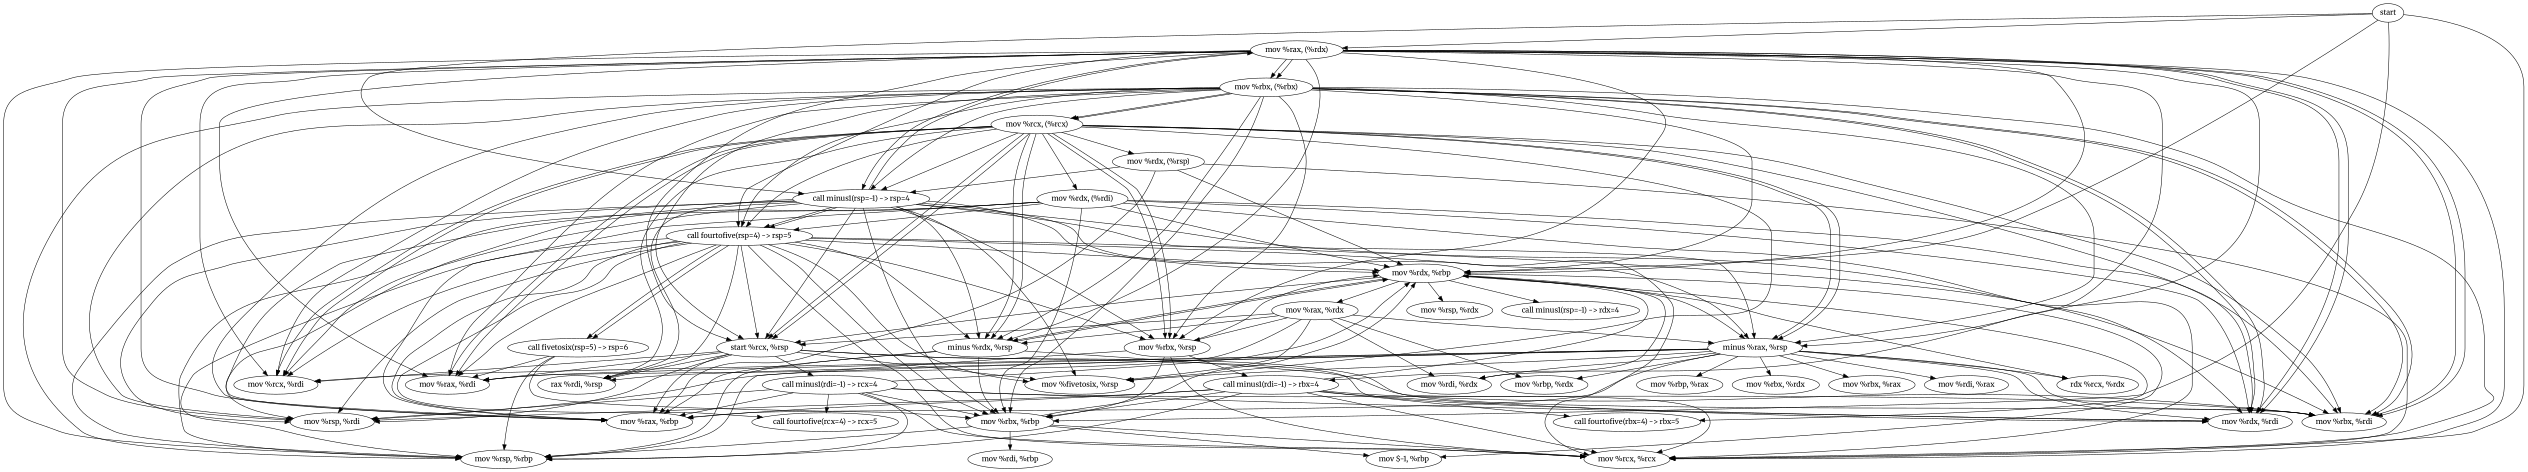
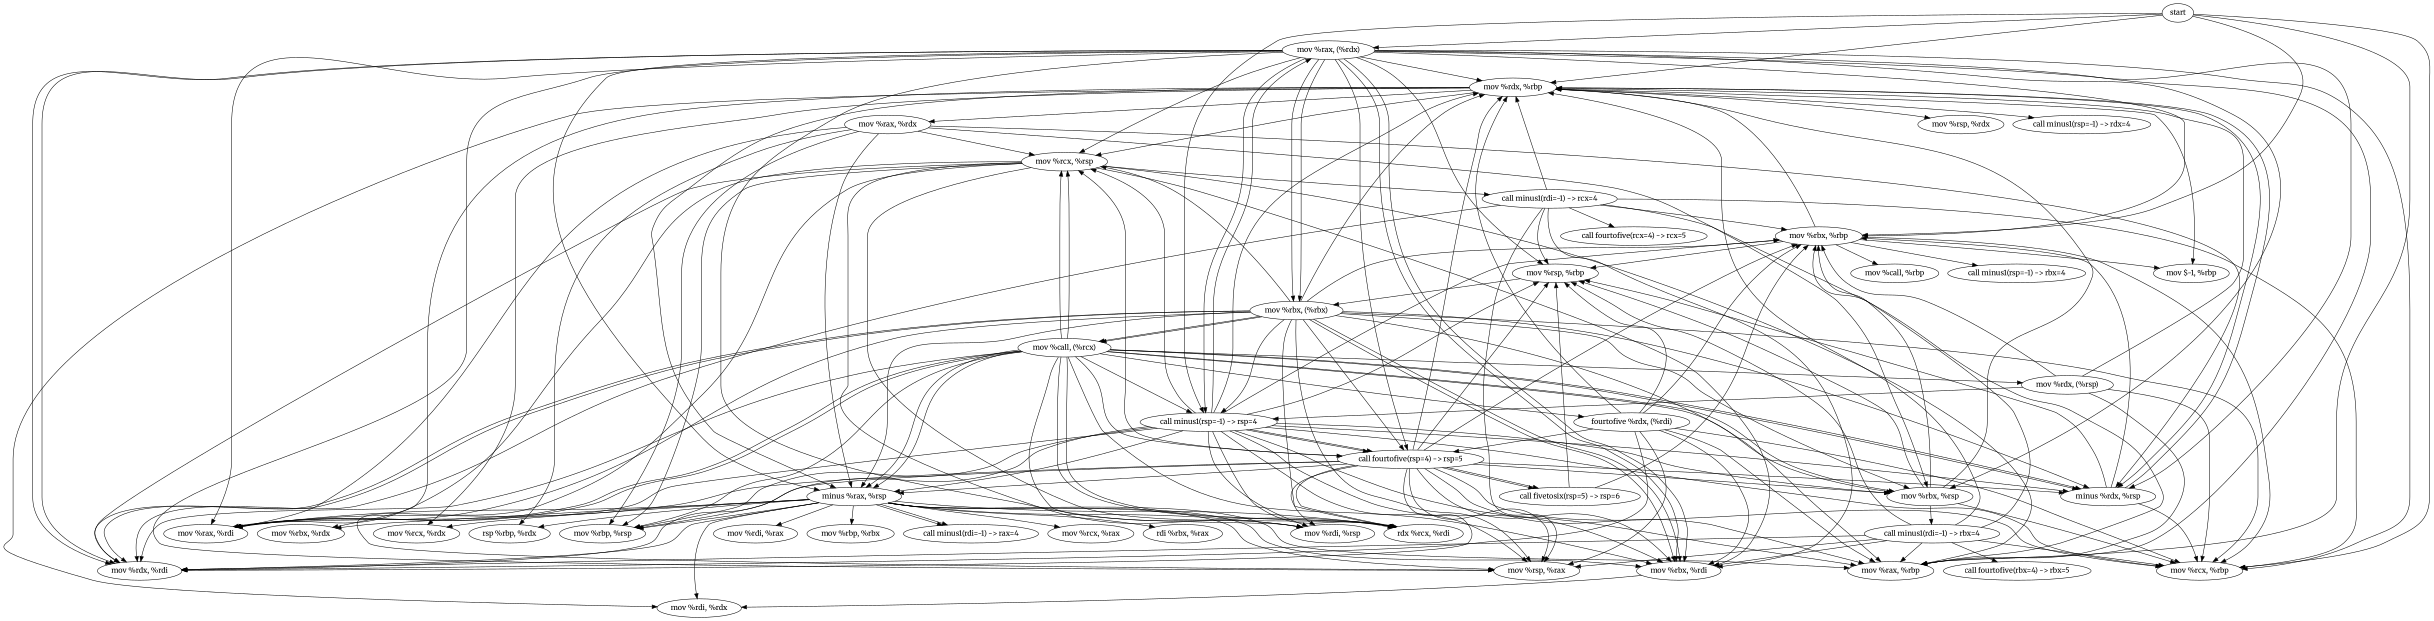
  digraph {
    fontname=Merriweather
    node [fontname=Merriweather]
    edge [fontname=Merriweather]
    start
    "mov %rax, (%rdx)"
    "mov %rax, %rbp"
-   "mov %rcx, %rbp" [label="mov %rcx, %rcx"]
+   "mov %rcx, %rbp"
    "mov %rdx, %rbp"
    "mov %rbx, %rbp"
    "call minus1(rsp=-1) -> rsp=4"
    "mov %rbx, (%rbx)"
    n9 [label="minus %rax, %rsp"]
-   "mov %rcx, %rsp" [label="start %rcx, %rsp"]
+   "mov %rcx, %rsp"
    n11 [label="minus %rdx, %rsp"]
    "mov %rbx, %rsp"
    "mov %rax, %rdi"
    "mov %rsp, %rbp"
-   "mov %rcx, %rdi"
+   "mov %rcx, %rdi" [label="rdx %rcx, %rdi"]
    "mov %rdx, %rdi"
    "mov %rbx, %rdi"
-   "mov %rsp, %rdi"
+   "mov %rsp, %rdi" [label="mov %rsp, %rax"]
    "call fourtofive(rsp=4) -> rsp=5"
    "mov $-1, %rbp"
    "mov %rax, %rdx"
    "mov %rdi, %rdx"
-   "mov %rcx, %rdx" [label="rdx %rcx, %rdx"]
+   "mov %rcx, %rdx"
    "mov %rbx, %rdx"
    "mov %rsp, %rdx"
    "call minus1(rsp=-1) -> rdx=4"
-   "mov %rdi, %rbp"
-   "mov %rbp, %rsp" [label="mov %fivetosix, %rsp"]
-   "mov %rdi, %rsp" [label="rax %rdi, %rsp"]
-   "mov %rcx, (%rcx)"
-   "mov %rbp, %rdx"
-   "mov %rbx, %rax"
+   "mov %rdi, %rbp" [label="mov %call, %rbp"]
+   "call minus1(rsp=-1) -> rbx=4"
+   "mov %rbp, %rsp"
+   "mov %rdi, %rsp"
+   "mov %rcx, (%rcx)" [label="mov %call, (%rcx)"]
+   "mov %rbp, %rdx" [label="rsp %rbp, %rdx"]
+   "mov %rcx, %rax"
+   "mov %rbx, %rax" [label="rdi %rbx, %rax"]
    "mov %rdi, %rax"
-   "mov %rbp, %rax"
+   "mov %rbp, %rax" [label="mov %rbp, %rbx"]
+   "call minus1(rdi=-1) -> rax=4"
    "call minus1(rdi=-1) -> rcx=4"
    "call minus1(rdi=-1) -> rbx=4"
    "call fivetosix(rsp=5) -> rsp=6"
    "mov %rdx, (%rsp)"
-   "mov %rdx, (%rdi)"
+   "mov %rdx, (%rdi)" [label="fourtofive %rdx, (%rdi)"]
    "call fourtofive(rcx=4) -> rcx=5"
    "call fourtofive(rbx=4) -> rbx=5"
    start -> "mov %rax, (%rdx)"
-   n11 -> "mov %rax, %rbp"
+   start -> "mov %rax, %rbp"
    start -> "mov %rcx, %rbp"
    start -> "mov %rdx, %rbp"
    start -> "mov %rbx, %rbp"
    start -> "call minus1(rsp=-1) -> rsp=4"
    "mov %rax, (%rdx)" -> "mov %rax, %rbp"
    "mov %rax, (%rdx)" -> "mov %rcx, %rbp"
    "mov %rax, (%rdx)" -> "mov %rdx, %rbp"
-   "mov %rax, (%rdx)" -> "call minus1(rdi=-1) -> rbx=4"
+   "mov %rax, (%rdx)" -> "mov %rbx, %rbp"
    "mov %rax, (%rdx)" -> "call minus1(rsp=-1) -> rsp=4"
    "mov %rax, (%rdx)" -> "mov %rbx, (%rbx)"
    "mov %rax, (%rdx)" -> "mov %rbx, (%rbx)"
    "mov %rax, (%rdx)" -> n9
    "mov %rax, (%rdx)" -> "mov %rcx, %rsp"
    "mov %rax, (%rdx)" -> n11
    "mov %rax, (%rdx)" -> "mov %rbx, %rsp"
    "mov %rax, (%rdx)" -> "mov %rax, %rdi"
    "mov %rax, (%rdx)" -> "mov %rsp, %rbp"
    "mov %rax, (%rdx)" -> "mov %rcx, %rdi"
    "mov %rax, (%rdx)" -> "mov %rdx, %rdi"
    "mov %rax, (%rdx)" -> "mov %rdx, %rdi"
    "mov %rax, (%rdx)" -> "mov %rbx, %rdi"
    "mov %rax, (%rdx)" -> "mov %rbx, %rdi"
    "mov %rax, (%rdx)" -> "mov %rsp, %rdi"
    "mov %rax, (%rdx)" -> "call fourtofive(rsp=4) -> rsp=5"
    "mov %rdx, %rbp" -> n9
    "mov %rdx, %rbp" -> "mov %rcx, %rsp"
    "mov %rdx, %rbp" -> n11
    "mov %rdx, %rbp" -> "mov $-1, %rbp"
    "mov %rdx, %rbp" -> "mov %rax, %rdx"
    "mov %rdx, %rbp" -> "mov %rdi, %rdx"
    "mov %rdx, %rbp" -> "mov %rcx, %rdx"
-   "mov %rdx, %rbp" -> "call fourtofive(rbx=4) -> rbx=5"
+   "mov %rdx, %rbp" -> "mov %rbx, %rdx"
    "mov %rdx, %rbp" -> "mov %rsp, %rdx"
    "mov %rdx, %rbp" -> "call minus1(rsp=-1) -> rdx=4"
    "mov %rbx, %rbp" -> "mov %rcx, %rbp"
    "mov %rbx, %rbp" -> "mov %rdx, %rbp"
    "mov %rbx, %rbp" -> "mov %rsp, %rbp"
    "mov %rbx, %rbp" -> "mov $-1, %rbp"
    "mov %rbx, %rbp" -> "mov %rdi, %rbp"
+   "mov %rbx, %rbp" -> "call minus1(rsp=-1) -> rbx=4"
    "call minus1(rsp=-1) -> rsp=4" -> "mov %rax, (%rdx)"
    "call minus1(rsp=-1) -> rsp=4" -> "mov %rax, %rbp"
    "call minus1(rsp=-1) -> rsp=4" -> "mov %rcx, %rbp"
    "call minus1(rsp=-1) -> rsp=4" -> "mov %rdx, %rbp"
    "call minus1(rsp=-1) -> rsp=4" -> "mov %rbx, %rbp"
    "call minus1(rsp=-1) -> rsp=4" -> n9
    "call minus1(rsp=-1) -> rsp=4" -> "mov %rcx, %rsp"
    "call minus1(rsp=-1) -> rsp=4" -> n11
    "call minus1(rsp=-1) -> rsp=4" -> "mov %rbx, %rsp"
-   "call fivetosix(rsp=5) -> rsp=6" -> "mov %rax, %rdi"
+   "call minus1(rsp=-1) -> rsp=4" -> "mov %rax, %rdi"
    "call minus1(rsp=-1) -> rsp=4" -> "mov %rsp, %rbp"
    "call minus1(rsp=-1) -> rsp=4" -> "mov %rcx, %rdi"
    "call minus1(rsp=-1) -> rsp=4" -> "mov %rdx, %rdi"
+   "call minus1(rsp=-1) -> rsp=4" -> "mov %rbx, %rdi"
    "call minus1(rsp=-1) -> rsp=4" -> "mov %rsp, %rdi"
    "call minus1(rsp=-1) -> rsp=4" -> "call fourtofive(rsp=4) -> rsp=5"
    "call minus1(rsp=-1) -> rsp=4" -> "call fourtofive(rsp=4) -> rsp=5"
    "call minus1(rsp=-1) -> rsp=4" -> "mov %rbp, %rsp"
    "call minus1(rsp=-1) -> rsp=4" -> "mov %rdi, %rsp"
    "mov %rbx, (%rbx)" -> "mov %rax, %rbp"
    "mov %rbx, (%rbx)" -> "mov %rcx, %rbp"
    "mov %rbx, (%rbx)" -> "mov %rdx, %rbp"
    "mov %rbx, (%rbx)" -> "mov %rbx, %rbp"
    "mov %rbx, (%rbx)" -> "call minus1(rsp=-1) -> rsp=4"
    "mov %rbx, (%rbx)" -> n9
    "mov %rbx, (%rbx)" -> "mov %rcx, %rsp"
    "mov %rbx, (%rbx)" -> n11
    "mov %rbx, (%rbx)" -> "mov %rbx, %rsp"
    "mov %rbx, (%rbx)" -> "mov %rax, %rdi"
-   "mov %rbx, (%rbx)" -> "mov %rsp, %rbp"
+   "mov %rsp, %rbp" -> "mov %rbx, (%rbx)"
    "mov %rbx, (%rbx)" -> "mov %rcx, %rdi"
    "mov %rbx, (%rbx)" -> "mov %rdx, %rdi"
    "mov %rbx, (%rbx)" -> "mov %rdx, %rdi"
    "mov %rbx, (%rbx)" -> "mov %rbx, %rdi"
    "mov %rbx, (%rbx)" -> "mov %rbx, %rdi"
    "mov %rbx, (%rbx)" -> "mov %rsp, %rdi"
    "mov %rbx, (%rbx)" -> "call fourtofive(rsp=4) -> rsp=5"
    "mov %rbx, (%rbx)" -> "mov %rcx, (%rcx)"
    "mov %rbx, (%rbx)" -> "mov %rcx, (%rcx)"
    n9 -> "mov %rax, %rbp"
    n9 -> "mov %rax, %rdi"
    n9 -> "mov %rcx, %rdi"
    n9 -> "mov %rdx, %rdi"
    n9 -> "mov %rbx, %rdi"
    n9 -> "mov %rsp, %rdi"
    n9 -> "mov %rdi, %rdx"
    n9 -> "mov %rcx, %rdx"
    n9 -> "mov %rbx, %rdx"
    n9 -> "mov %rbp, %rsp"
    n9 -> "mov %rdi, %rsp"
    n9 -> "mov %rbp, %rdx"
+   n9 -> "mov %rcx, %rax"
    n9 -> "mov %rbx, %rax"
    n9 -> "mov %rdi, %rax"
    n9 -> "mov %rbp, %rax"
+   n9 -> "call minus1(rdi=-1) -> rax=4"
+   n9 -> "call minus1(rdi=-1) -> rax=4"
    "mov %rcx, %rsp" -> "mov %rax, %rbp"
    "mov %rcx, %rsp" -> "mov %rax, %rdi"
    "mov %rcx, %rsp" -> "mov %rcx, %rdi"
    "mov %rcx, %rsp" -> "mov %rdx, %rdi"
    "mov %rcx, %rsp" -> "mov %rbx, %rdi"
    "mov %rcx, %rsp" -> "mov %rsp, %rdi"
    "mov %rcx, %rsp" -> "mov %rbp, %rsp"
    "mov %rcx, %rsp" -> "mov %rdi, %rsp"
    "mov %rcx, %rsp" -> "call minus1(rdi=-1) -> rcx=4"
    n11 -> "mov %rcx, %rbp"
    n11 -> "mov %rdx, %rbp"
    n11 -> "mov %rbx, %rbp"
    n11 -> "mov %rsp, %rbp"
    "mov %rbx, %rsp" -> "mov %rcx, %rbp"
    "mov %rbx, %rsp" -> "mov %rdx, %rbp"
    "mov %rbx, %rsp" -> "mov %rbx, %rbp"
    "mov %rbx, %rsp" -> "mov %rsp, %rbp"
    "mov %rbx, %rsp" -> "call minus1(rdi=-1) -> rbx=4"
    "call fourtofive(rsp=4) -> rsp=5" -> "mov %rax, %rbp"
    "call fourtofive(rsp=4) -> rsp=5" -> "mov %rcx, %rbp"
    "call fourtofive(rsp=4) -> rsp=5" -> "mov %rdx, %rbp"
    "call fourtofive(rsp=4) -> rsp=5" -> "mov %rbx, %rbp"
    "call fourtofive(rsp=4) -> rsp=5" -> n9
    "call fourtofive(rsp=4) -> rsp=5" -> "mov %rcx, %rsp"
    "call fourtofive(rsp=4) -> rsp=5" -> n11
    "call fourtofive(rsp=4) -> rsp=5" -> "mov %rbx, %rsp"
    "call fourtofive(rsp=4) -> rsp=5" -> "mov %rax, %rdi"
    "call fourtofive(rsp=4) -> rsp=5" -> "mov %rsp, %rbp"
    "call fourtofive(rsp=4) -> rsp=5" -> "mov %rcx, %rdi"
-   "call fourtofive(rsp=4) -> rsp=5" -> "call fourtofive(rcx=4) -> rcx=5"
+   "call fourtofive(rsp=4) -> rsp=5" -> "mov %rdx, %rdi"
    "call fourtofive(rsp=4) -> rsp=5" -> "mov %rbx, %rdi"
    "call fourtofive(rsp=4) -> rsp=5" -> "mov %rsp, %rdi"
    "call fourtofive(rsp=4) -> rsp=5" -> "mov %rbp, %rsp"
    "call fourtofive(rsp=4) -> rsp=5" -> "mov %rdi, %rsp"
    "call fourtofive(rsp=4) -> rsp=5" -> "call fivetosix(rsp=5) -> rsp=6"
    "call fourtofive(rsp=4) -> rsp=5" -> "call fivetosix(rsp=5) -> rsp=6"
    "mov %rax, %rdx" -> n9
    "mov %rax, %rdx" -> "mov %rcx, %rsp"
    "mov %rax, %rdx" -> n11
    "mov %rax, %rdx" -> "mov %rbx, %rsp"
    "mov %rax, %rdx" -> "mov %rax, %rdi"
-   "mov %rax, %rdx" -> "mov %rdi, %rdx"
+   "mov %rbx, %rdi" -> "mov %rdi, %rdx"
    "mov %rax, %rdx" -> "mov %rbp, %rsp"
    "mov %rax, %rdx" -> "mov %rbp, %rdx"
    "mov %rcx, (%rcx)" -> "call minus1(rsp=-1) -> rsp=4"
    "mov %rcx, (%rcx)" -> n9
    "mov %rcx, (%rcx)" -> n9
    "mov %rcx, (%rcx)" -> "mov %rcx, %rsp"
    "mov %rcx, (%rcx)" -> "mov %rcx, %rsp"
    "mov %rcx, (%rcx)" -> n11
    "mov %rcx, (%rcx)" -> n11
    "mov %rcx, (%rcx)" -> "mov %rbx, %rsp"
    "mov %rcx, (%rcx)" -> "mov %rbx, %rsp"
    "mov %rcx, (%rcx)" -> "mov %rax, %rdi"
    "mov %rcx, (%rcx)" -> "mov %rax, %rdi"
    "mov %rcx, (%rcx)" -> "mov %rcx, %rdi"
    "mov %rcx, (%rcx)" -> "mov %rcx, %rdi"
    "mov %rcx, (%rcx)" -> "mov %rdx, %rdi"
    "mov %rcx, (%rcx)" -> "mov %rbx, %rdi"
    "mov %rcx, (%rcx)" -> "call fourtofive(rsp=4) -> rsp=5"
    "mov %rcx, (%rcx)" -> "mov %rbp, %rsp"
    "mov %rcx, (%rcx)" -> "mov %rdi, %rsp"
    "mov %rcx, (%rcx)" -> "mov %rdx, (%rsp)"
    "mov %rcx, (%rcx)" -> "mov %rdx, (%rdi)"
    "call minus1(rdi=-1) -> rcx=4" -> "mov %rax, %rbp"
    "call minus1(rdi=-1) -> rcx=4" -> "mov %rcx, %rbp"
    "call minus1(rdi=-1) -> rcx=4" -> "mov %rdx, %rbp"
    "call minus1(rdi=-1) -> rcx=4" -> "mov %rbx, %rbp"
    "call minus1(rdi=-1) -> rcx=4" -> "mov %rsp, %rbp"
    "call minus1(rdi=-1) -> rcx=4" -> "mov %rdx, %rdi"
    "call minus1(rdi=-1) -> rcx=4" -> "mov %rbx, %rdi"
    "call minus1(rdi=-1) -> rcx=4" -> "mov %rsp, %rdi"
    "call minus1(rdi=-1) -> rcx=4" -> "call fourtofive(rcx=4) -> rcx=5"
    "call minus1(rdi=-1) -> rbx=4" -> "mov %rax, %rbp"
    "call minus1(rdi=-1) -> rbx=4" -> "mov %rcx, %rbp"
    "call minus1(rdi=-1) -> rbx=4" -> "mov %rdx, %rbp"
    "call minus1(rdi=-1) -> rbx=4" -> "mov %rbx, %rbp"
    "call minus1(rdi=-1) -> rbx=4" -> "mov %rsp, %rbp"
    "call minus1(rdi=-1) -> rbx=4" -> "mov %rdx, %rdi"
    "call minus1(rdi=-1) -> rbx=4" -> "mov %rbx, %rdi"
    "call minus1(rdi=-1) -> rbx=4" -> "mov %rsp, %rdi"
    "call minus1(rdi=-1) -> rbx=4" -> "call fourtofive(rbx=4) -> rbx=5"
    "call fivetosix(rsp=5) -> rsp=6" -> "mov %rbx, %rbp"
    "call fivetosix(rsp=5) -> rsp=6" -> "mov %rsp, %rbp"
    "mov %rdx, (%rsp)" -> "mov %rax, %rbp"
    "mov %rdx, (%rsp)" -> "mov %rcx, %rbp"
    "mov %rdx, (%rsp)" -> "mov %rdx, %rbp"
+   "mov %rdx, (%rsp)" -> "mov %rbx, %rbp"
    "mov %rdx, (%rsp)" -> "call minus1(rsp=-1) -> rsp=4"
    "mov %rdx, (%rdi)" -> "mov %rax, %rbp"
    "mov %rdx, (%rdi)" -> "mov %rcx, %rbp"
    "mov %rdx, (%rdi)" -> "mov %rdx, %rbp"
    "mov %rdx, (%rdi)" -> "mov %rbx, %rbp"
    "mov %rdx, (%rdi)" -> "mov %rsp, %rbp"
    "mov %rdx, (%rdi)" -> "mov %rdx, %rdi"
    "mov %rdx, (%rdi)" -> "mov %rbx, %rdi"
    "mov %rdx, (%rdi)" -> "mov %rsp, %rdi"
    "mov %rdx, (%rdi)" -> "call fourtofive(rsp=4) -> rsp=5"
  }
